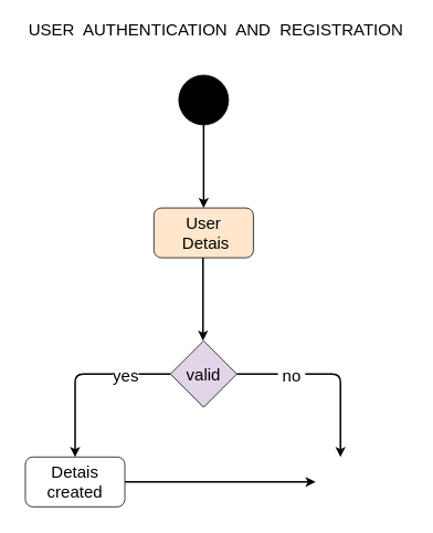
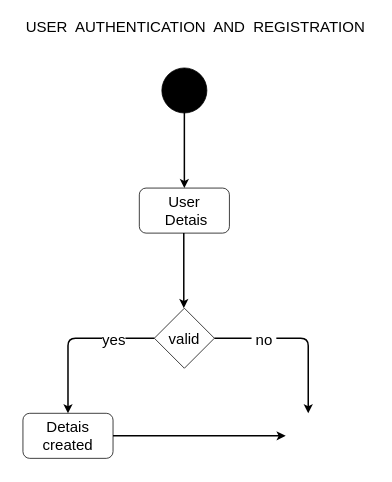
  <mxCell id="0" />
  <mxCell id="1" parent="0" />
  <mxCell id="2" value="" style="ellipse;whiteSpace=wrap;html=1;aspect=fixed;fontFamily=Helvetica;fontSize=15;fillColor=#000000;" vertex="1" parent="1"><mxGeometry x="215" y="90" width="60" height="60" as="geometry" /></mxCell>
  <mxCell id="3" value="" style="shape=image;html=1;verticalAlign=top;verticalLabelPosition=bottom;labelBackgroundColor=#ffffff;imageAspect=0;aspect=fixed;image=https://cdn4.iconfinder.com/data/icons/ionicons/512/icon-ios7-circle-filled-128.png;fontFamily=Helvetica;fontSize=15;fillColor=#000000;" vertex="1" parent="1"><mxGeometry x="370" y="540" width="80" height="80" as="geometry" /></mxCell>
  <mxCell id="4" value="" style="endArrow=classic;html=1;rounded=1;strokeWidth=2;fontFamily=Helvetica;fontSize=15;elbow=vertical;exitX=0.5;exitY=1;exitDx=0;exitDy=0;" edge="1" parent="1" source="2"><mxGeometry width="50" height="50" relative="1" as="geometry"><mxPoint x="230" y="270" as="sourcePoint" /><mxPoint x="245" y="250" as="targetPoint" /></mxGeometry></mxCell>
- <mxCell id="5" value="&lt;font style=&quot;font-size: 20px;&quot;&gt;User&lt;br&gt;&amp;nbsp;Detais&lt;/font&gt;" style="rounded=1;whiteSpace=wrap;html=1;fontFamily=Helvetica;fontSize=15;fillColor=#ffe6cc;" vertex="1" parent="1"><mxGeometry x="185" y="250" width="120" height="60" as="geometry" /></mxCell>
+ <mxCell id="5" value="&lt;font style=&quot;font-size: 20px;&quot;&gt;User&lt;br&gt;&amp;nbsp;Detais&lt;/font&gt;" style="rounded=1;whiteSpace=wrap;html=1;fontFamily=Helvetica;fontSize=15;fillColor=#FFFFFF;" vertex="1" parent="1"><mxGeometry x="185" y="250" width="120" height="60" as="geometry" /></mxCell>
  <mxCell id="6" value="" style="endArrow=classic;html=1;rounded=1;strokeWidth=2;fontFamily=Helvetica;fontSize=15;elbow=vertical;exitX=0.5;exitY=1;exitDx=0;exitDy=0;" edge="1" parent="1"><mxGeometry width="50" height="50" relative="1" as="geometry"><mxPoint x="244.23" y="310" as="sourcePoint" /><mxPoint x="244.23" y="410" as="targetPoint" /></mxGeometry></mxCell>
- <mxCell id="7" value="valid" style="rhombus;whiteSpace=wrap;html=1;fontFamily=Helvetica;fontSize=20;fillColor=#e1d5e7;" vertex="1" parent="1"><mxGeometry x="205" y="410" width="80" height="80" as="geometry" /></mxCell>
+ <mxCell id="7" value="valid" style="rhombus;whiteSpace=wrap;html=1;fontFamily=Helvetica;fontSize=20;fillColor=#FFFFFF;" vertex="1" parent="1"><mxGeometry x="205" y="410" width="80" height="80" as="geometry" /></mxCell>
  <mxCell id="8" value="" style="endArrow=classic;html=1;rounded=1;strokeWidth=2;fontFamily=Helvetica;fontSize=15;elbow=vertical;exitX=0;exitY=0.5;exitDx=0;exitDy=0;" edge="1" parent="1" source="7"><mxGeometry width="50" height="50" relative="1" as="geometry"><mxPoint x="90" y="450" as="sourcePoint" /><mxPoint x="90" y="550" as="targetPoint" /><Array as="points"><mxPoint x="90" y="450" /></Array></mxGeometry></mxCell>
  <mxCell id="9" value="yes" style="edgeLabel;html=1;align=center;verticalAlign=middle;resizable=0;points=[];fontSize=20;fontFamily=Helvetica;" connectable="0" vertex="1" parent="8"><mxGeometry x="-0.19" relative="1" as="geometry"><mxPoint x="32" as="offset" /></mxGeometry></mxCell>
  <mxCell id="10" value="" style="endArrow=classic;html=1;rounded=1;strokeWidth=2;fontFamily=Helvetica;fontSize=15;elbow=vertical;exitX=1;exitY=0.5;exitDx=0;exitDy=0;" edge="1" parent="1" source="7"><mxGeometry width="50" height="50" relative="1" as="geometry"><mxPoint x="290" y="450" as="sourcePoint" /><mxPoint x="410" y="550" as="targetPoint" /><Array as="points"><mxPoint x="410" y="450" /></Array></mxGeometry></mxCell>
  <mxCell id="11" value="&amp;nbsp;no&amp;nbsp;" style="edgeLabel;html=1;align=center;verticalAlign=middle;resizable=0;points=[];fontSize=20;fontFamily=Helvetica;" connectable="0" vertex="1" parent="10"><mxGeometry x="-0.597" y="-1" relative="1" as="geometry"><mxPoint x="20" y="-1" as="offset" /></mxGeometry></mxCell>
  <mxCell id="12" value="Detais&lt;br&gt;created" style="rounded=1;whiteSpace=wrap;html=1;fontFamily=Helvetica;fontSize=20;fillColor=#FFFFFF;" vertex="1" parent="1"><mxGeometry x="30" y="550" width="120" height="60" as="geometry" /></mxCell>
  <mxCell id="13" value="" style="endArrow=classic;html=1;rounded=1;strokeWidth=2;fontFamily=Helvetica;fontSize=20;elbow=vertical;exitX=1;exitY=0.5;exitDx=0;exitDy=0;entryX=0.125;entryY=0.5;entryDx=0;entryDy=0;entryPerimeter=0;" edge="1" parent="1" source="12" target="3"><mxGeometry width="50" height="50" relative="1" as="geometry"><mxPoint x="390" y="520" as="sourcePoint" /><mxPoint x="440" y="470" as="targetPoint" /></mxGeometry></mxCell>
  <mxCell id="14" value="USER&amp;nbsp; AUTHENTICATION&amp;nbsp; AND&amp;nbsp; REGISTRATION" style="text;html=1;strokeColor=none;fillColor=none;align=center;verticalAlign=middle;whiteSpace=wrap;rounded=0;fontSize=20;fontFamily=Helvetica;" vertex="1" parent="1"><mxGeometry x="20" y="20" width="480" height="30" as="geometry" /></mxCell>
